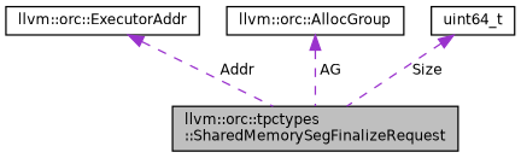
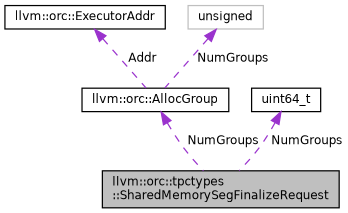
  digraph {
    node [color=black fontname=Helvetica fontsize=10 shape=record]
    edge [color=darkorchid3 dir=back fontname=Helvetica fontsize=10 labelfontname=Helvetica labelfontsize=10 style=dashed]
    n1 [fillcolor=grey75 fontcolor=black height=0.2 label="llvm::orc::tpctypes\l::SharedMemorySegFinalizeRequest" style=filled width=0.4]
    n2 [height=0.2 label="llvm::orc::ExecutorAddr" width=0.4]
    n3 [height=0.2 label="llvm::orc::AllocGroup" width=0.4]
+   n4 [color=grey75 height=0.2 label=unsigned width=0.4]
    n5 [height=0.2 label=uint64_t width=0.4]
-   n2 -> n1 [label=" Addr"]
-   n3 -> n1 [label=" AG"]
-   n5 -> n1 [label=" Size"]
+   n2 -> n3 [label=" Addr"]
+   n3 -> n1 [label=" NumGroups"]
+   n4 -> n3 [label=" NumGroups"]
+   n5 -> n1 [label=" NumGroups"]
  }
